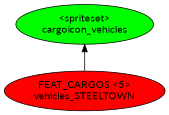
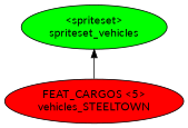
  digraph {
    rankdir=BT
    fontname=Lato
    node [style=filled fontname=Lato]
-   n1 [fillcolor=green label="<spriteset>\ncargoicon_vehicles"]
+   n1 [fillcolor=green label="<spriteset>\nspriteset_vehicles"]
    n2 [fillcolor=red label="FEAT_CARGOS <5>\nvehicles_STEELTOWN"]
    n2 -> n1 [fontname=Lato]
  }
